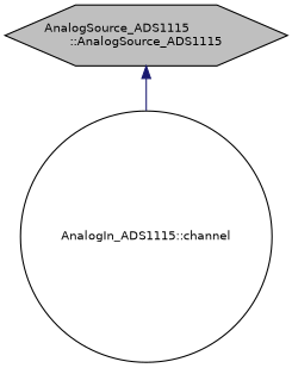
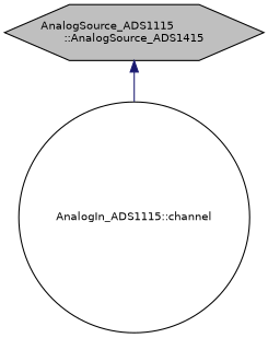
  digraph {
    rankdir=TB
    node [color=black fontname=Helvetica fontsize=10 style=filled]
-   n1 [fillcolor=grey75 fontcolor=black height=0.2 label="AnalogSource_ADS1115\l::AnalogSource_ADS1115" shape=hexagon width=0.4]
+   n1 [fillcolor=grey75 fontcolor=black height=0.2 label="AnalogSource_ADS1115\l::AnalogSource_ADS1415" shape=hexagon width=0.4]
    n2 [fillcolor=white height=0.2 label="AnalogIn_ADS1115::channel" shape=circle width=0.4]
    n1 -> n2 [color=midnightblue dir=back fontname=Helvetica fontsize=10 labelfontname=Helvetica labelfontsize=10 style=solid]
  }
